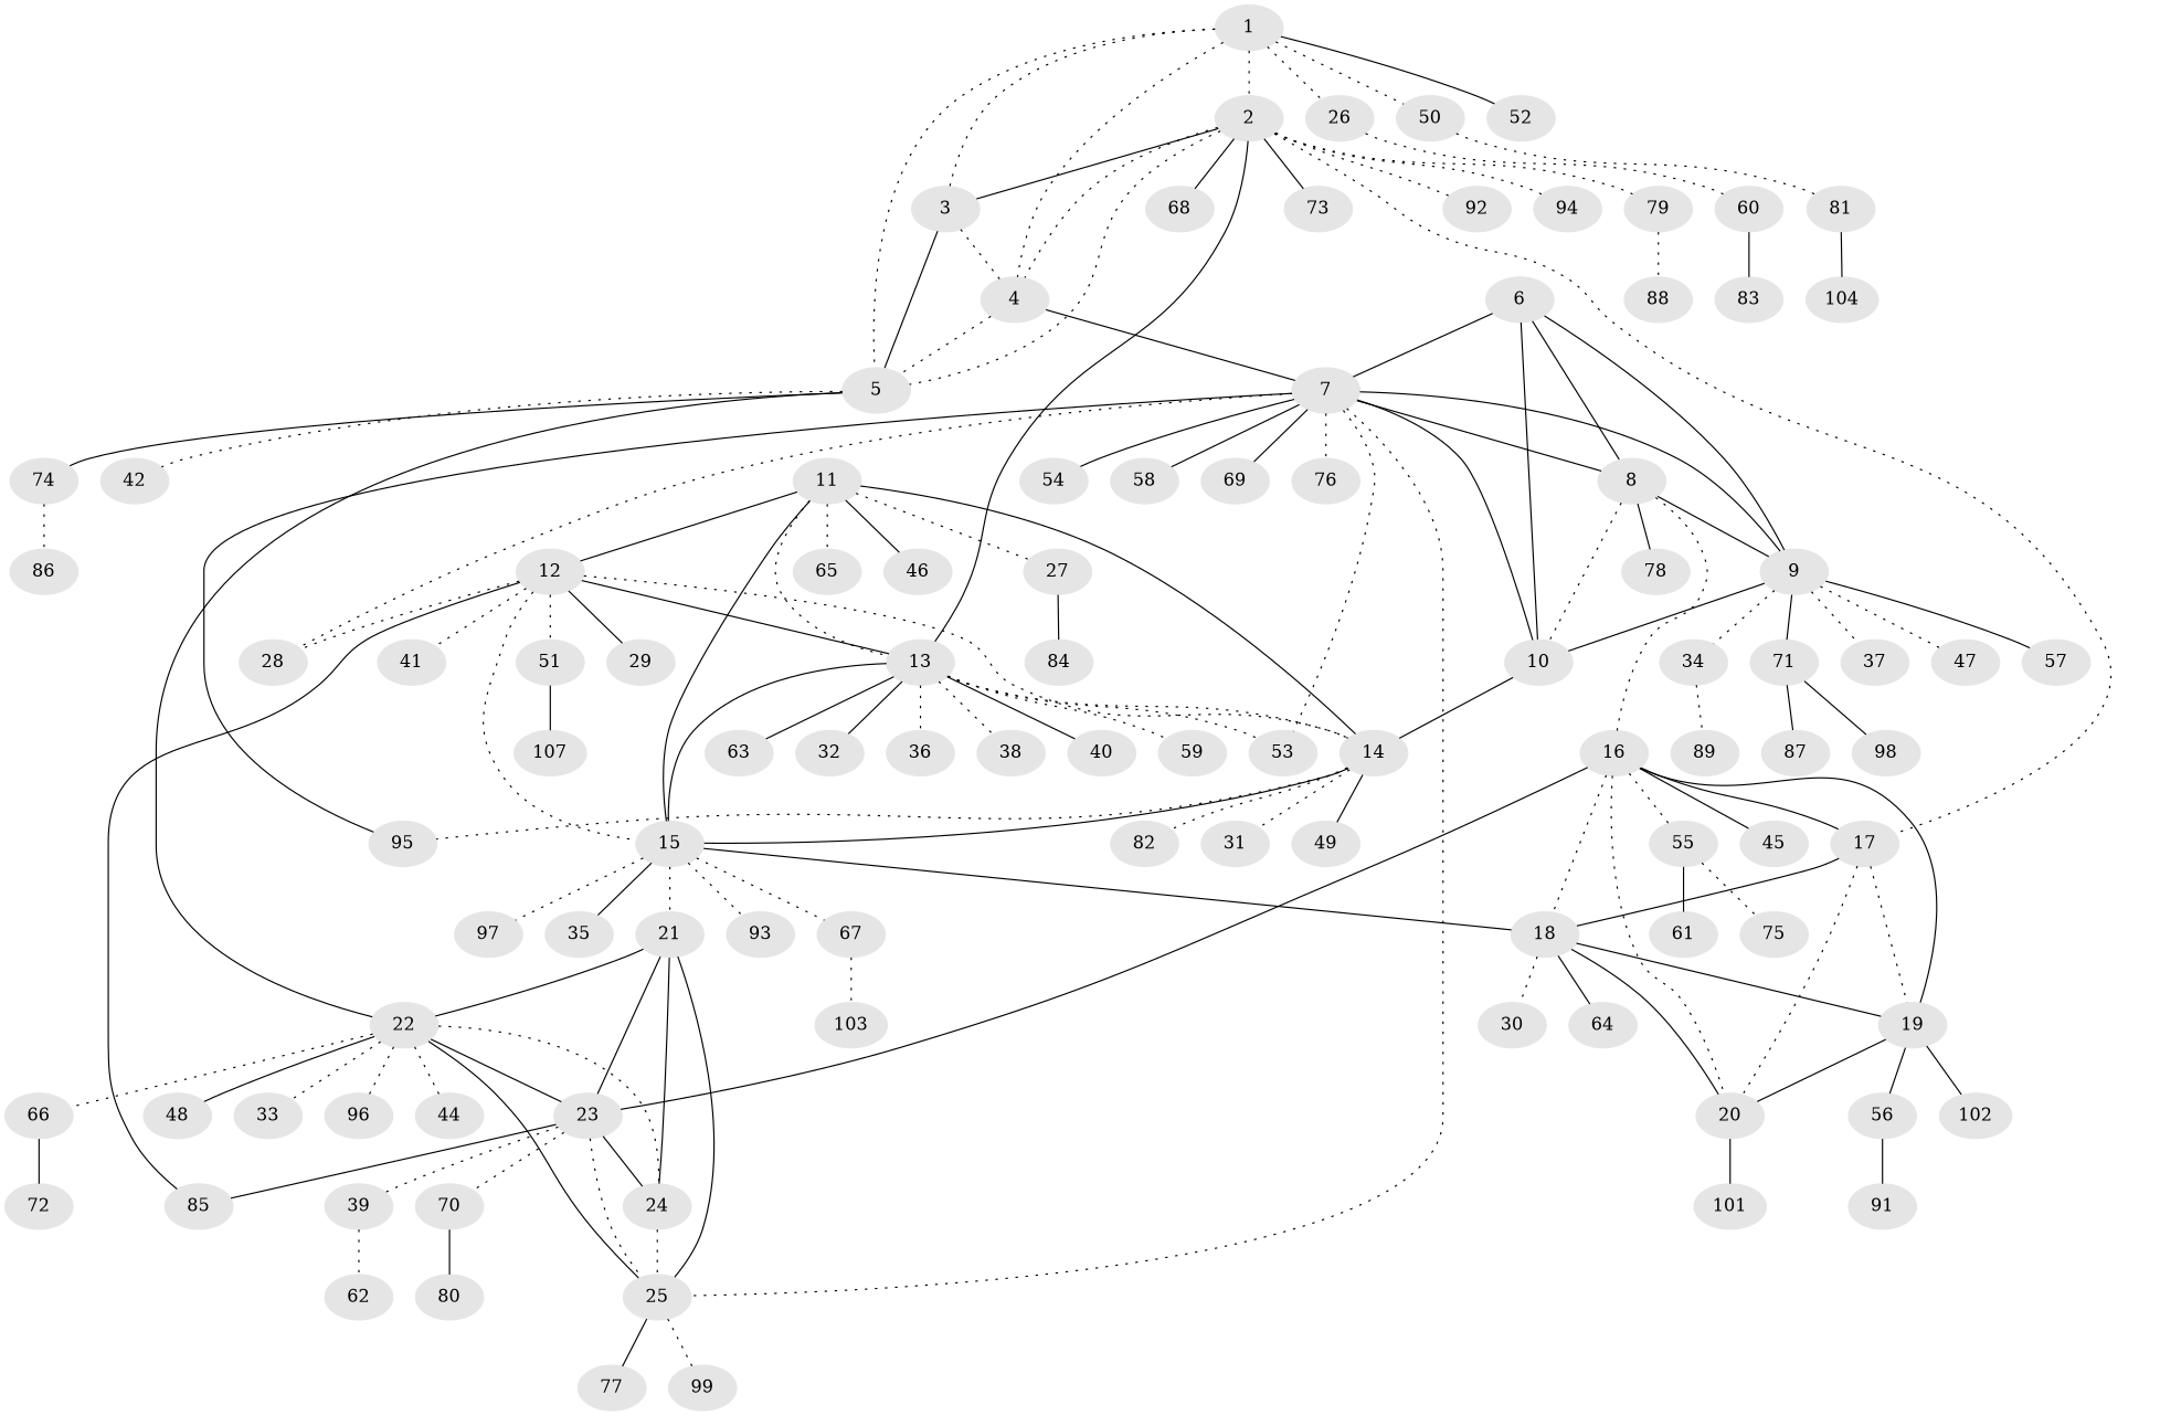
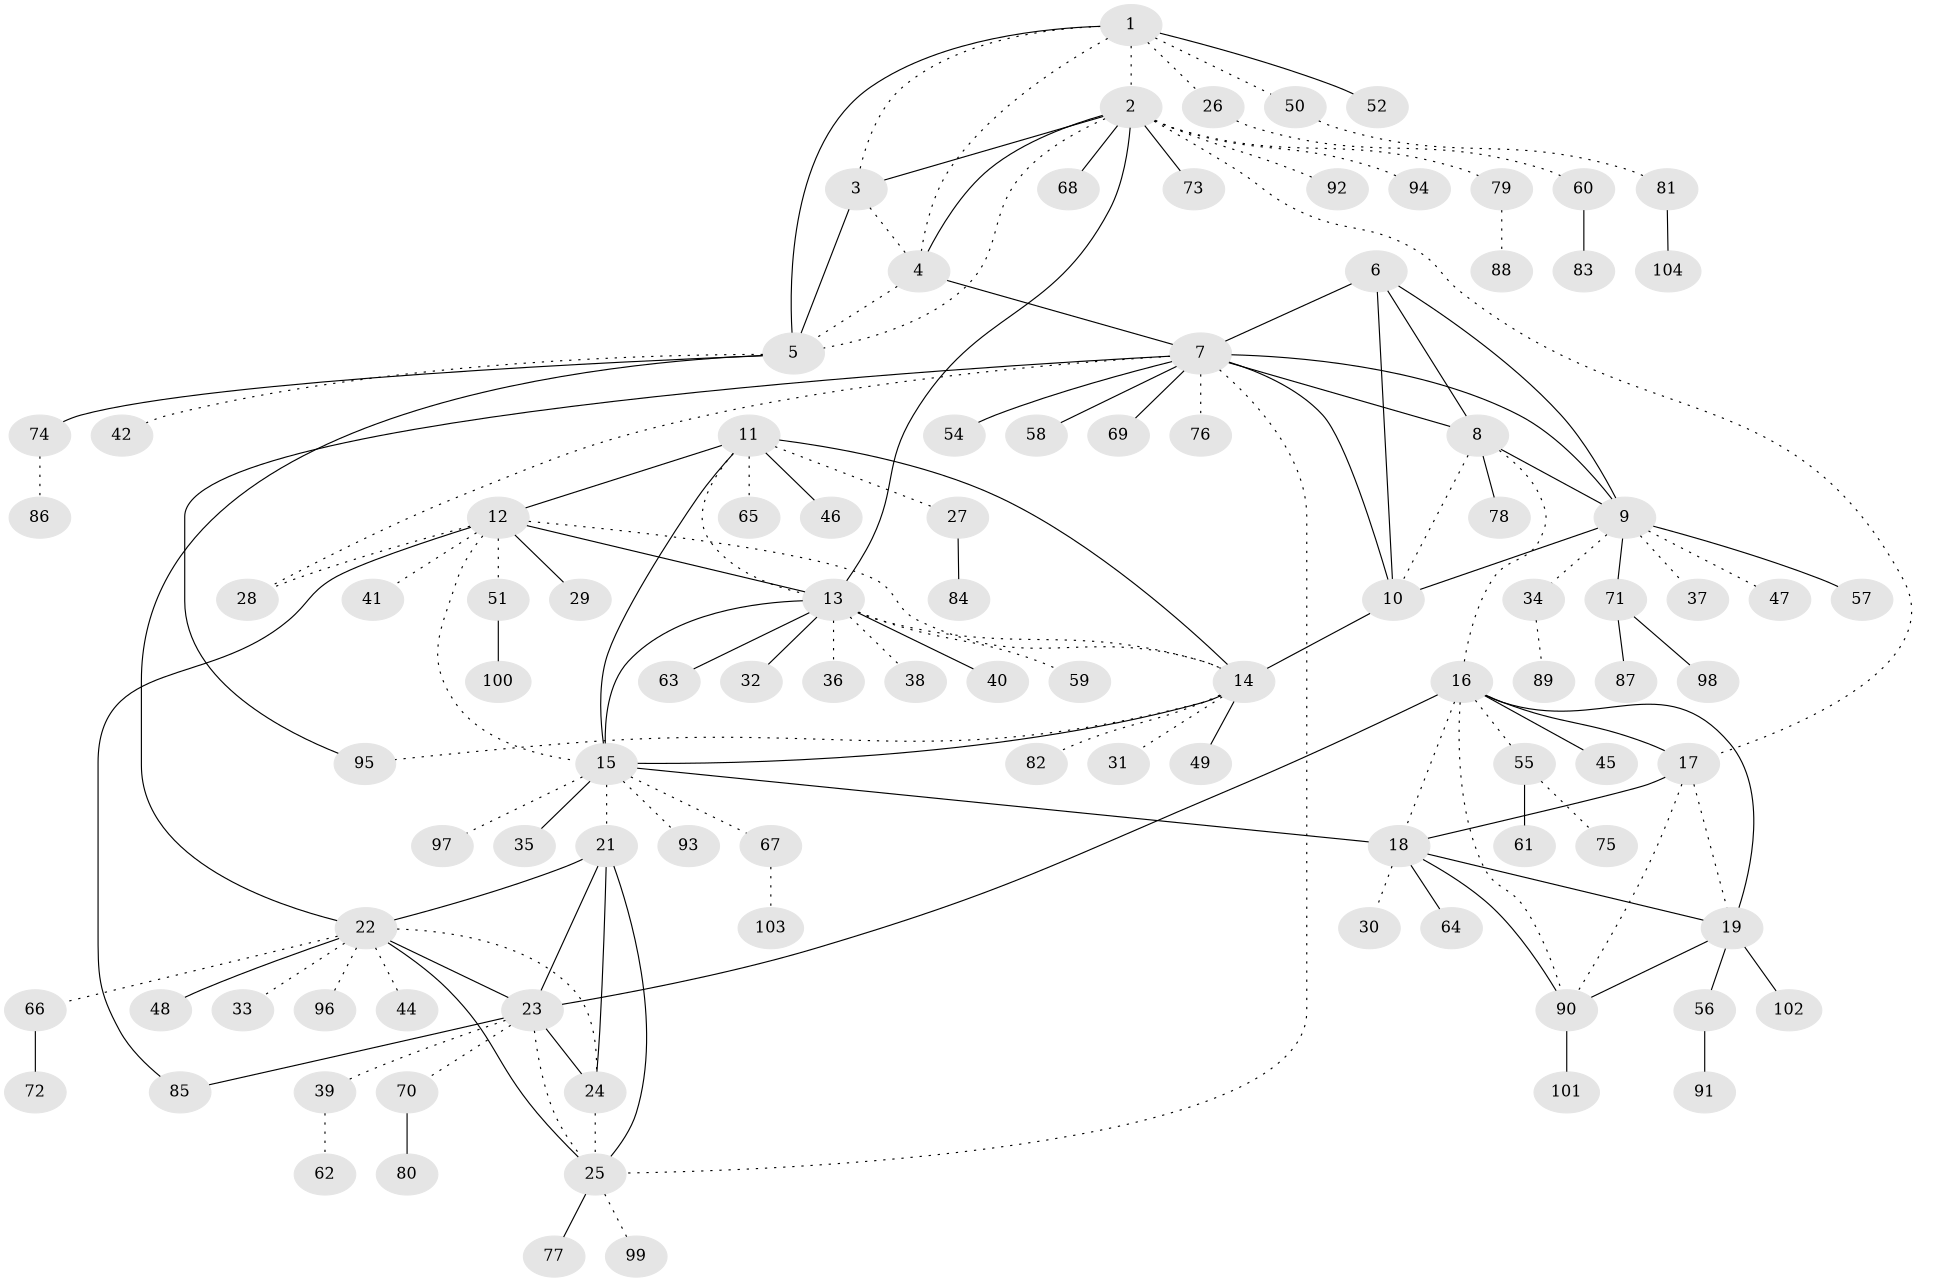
  graph {
    node [color=gray90 style=filled]
    edge [style=solid]
    1
    2
    3
    4
    5
    26
    50
    52
    13
    17
    68
    73
    79
    92
    94
    7
    22
    42
    74
    60
    81
-   53
    14
    15
    32
    36
    38
    40
    59
    63
    18
    19
-   20
+   20 [label=90]
    88
    8
    9
    10
    25
    28
    54
    58
    69
    76
    95
    23
    24
    33
    44
    48
    66
    96
    86
    6
    16
    78
    34
    37
    47
    57
    71
    77
    99
    45
    55
    89
    87
    98
    31
    49
    82
    11
    12
    27
    46
    65
    29
    41
    51
    85
    21
    35
    67
    93
    97
    84
-   100 [label=107]
+   100
    30
    64
    103
    56
    102
    101
    39
    70
    61
    75
    91
    72
    62
    80
    83
    104
    1 -- 2 [style=dotted]
    1 -- 3 [style=dotted]
    1 -- 4 [style=dotted]
-   1 -- 5 [style=dotted]
+   1 -- 5
    1 -- 26 [style=dotted]
    1 -- 50 [style=dotted]
    1 -- 52
    2 -- 3
-   2 -- 4 [style=dotted]
+   2 -- 4
    2 -- 5 [style=dotted]
    2 -- 13
    2 -- 17 [style=dotted]
    2 -- 68
    2 -- 73
    2 -- 79 [style=dotted]
    2 -- 92 [style=dotted]
    2 -- 94 [style=dotted]
    3 -- 4 [style=dotted]
    3 -- 5
    4 -- 5 [style=dotted]
    4 -- 7
    5 -- 22
    5 -- 42 [style=dotted]
    5 -- 74
    26 -- 60 [style=dotted]
    50 -- 81 [style=dotted]
-   13 -- 53 [style=dotted]
    13 -- 14 [style=dotted]
    13 -- 15
    13 -- 32
    13 -- 36 [style=dotted]
    13 -- 38 [style=dotted]
    13 -- 40
    13 -- 59 [style=dotted]
    13 -- 63
    17 -- 18
    17 -- 19 [style=dotted]
    17 -- 20 [style=dotted]
    79 -- 88 [style=dotted]
-   7 -- 53 [style=dotted]
    7 -- 8
    7 -- 9
    7 -- 10
    7 -- 25 [style=dotted]
    7 -- 28 [style=dotted]
    7 -- 54
    7 -- 58
    7 -- 69
    7 -- 76 [style=dotted]
    7 -- 95
    22 -- 25
    22 -- 23
    22 -- 24 [style=dotted]
    22 -- 33 [style=dotted]
    22 -- 44 [style=dotted]
    22 -- 48
    22 -- 66 [style=dotted]
    22 -- 96 [style=dotted]
    74 -- 86 [style=dotted]
    60 -- 83
    81 -- 104
    14 -- 15
    14 -- 95 [style=dotted]
    14 -- 31 [style=dotted]
    14 -- 49
    14 -- 82 [style=dotted]
    15 -- 18
    15 -- 21 [style=dotted]
    15 -- 35
    15 -- 67 [style=dotted]
    15 -- 93 [style=dotted]
    15 -- 97 [style=dotted]
    18 -- 19
    18 -- 20
    18 -- 30 [style=dotted]
    18 -- 64
    19 -- 20
    19 -- 56
    19 -- 102
    20 -- 101
    8 -- 9
    8 -- 10 [style=dotted]
    8 -- 16 [style=dotted]
    8 -- 78
    9 -- 10
    9 -- 34 [style=dotted]
    9 -- 37 [style=dotted]
    9 -- 47 [style=dotted]
    9 -- 57
    9 -- 71
    10 -- 14
    25 -- 77
    25 -- 99 [style=dotted]
    23 -- 25 [style=dotted]
    23 -- 24
    23 -- 85
    23 -- 39 [style=dotted]
    23 -- 70 [style=dotted]
    24 -- 25 [style=dotted]
    66 -- 72
    6 -- 7
    6 -- 8
    6 -- 9
    6 -- 10
    16 -- 17
    16 -- 18 [style=dotted]
    16 -- 19
    16 -- 20 [style=dotted]
    16 -- 23
    16 -- 45
    16 -- 55 [style=dotted]
    34 -- 89 [style=dotted]
    71 -- 87
    71 -- 98
    55 -- 61
    55 -- 75 [style=dotted]
    11 -- 13 [style=dotted]
    11 -- 14
    11 -- 15
    11 -- 12
    11 -- 27 [style=dotted]
    11 -- 46
    11 -- 65 [style=dotted]
    12 -- 13
    12 -- 14 [style=dotted]
    12 -- 15 [style=dotted]
    12 -- 28 [style=dotted]
    12 -- 29
    12 -- 41 [style=dotted]
    12 -- 51 [style=dotted]
    12 -- 85
    27 -- 84
    51 -- 100
    21 -- 22
    21 -- 25
    21 -- 23
    21 -- 24
    67 -- 103 [style=dotted]
    56 -- 91
    39 -- 62 [style=dotted]
    70 -- 80
  }
